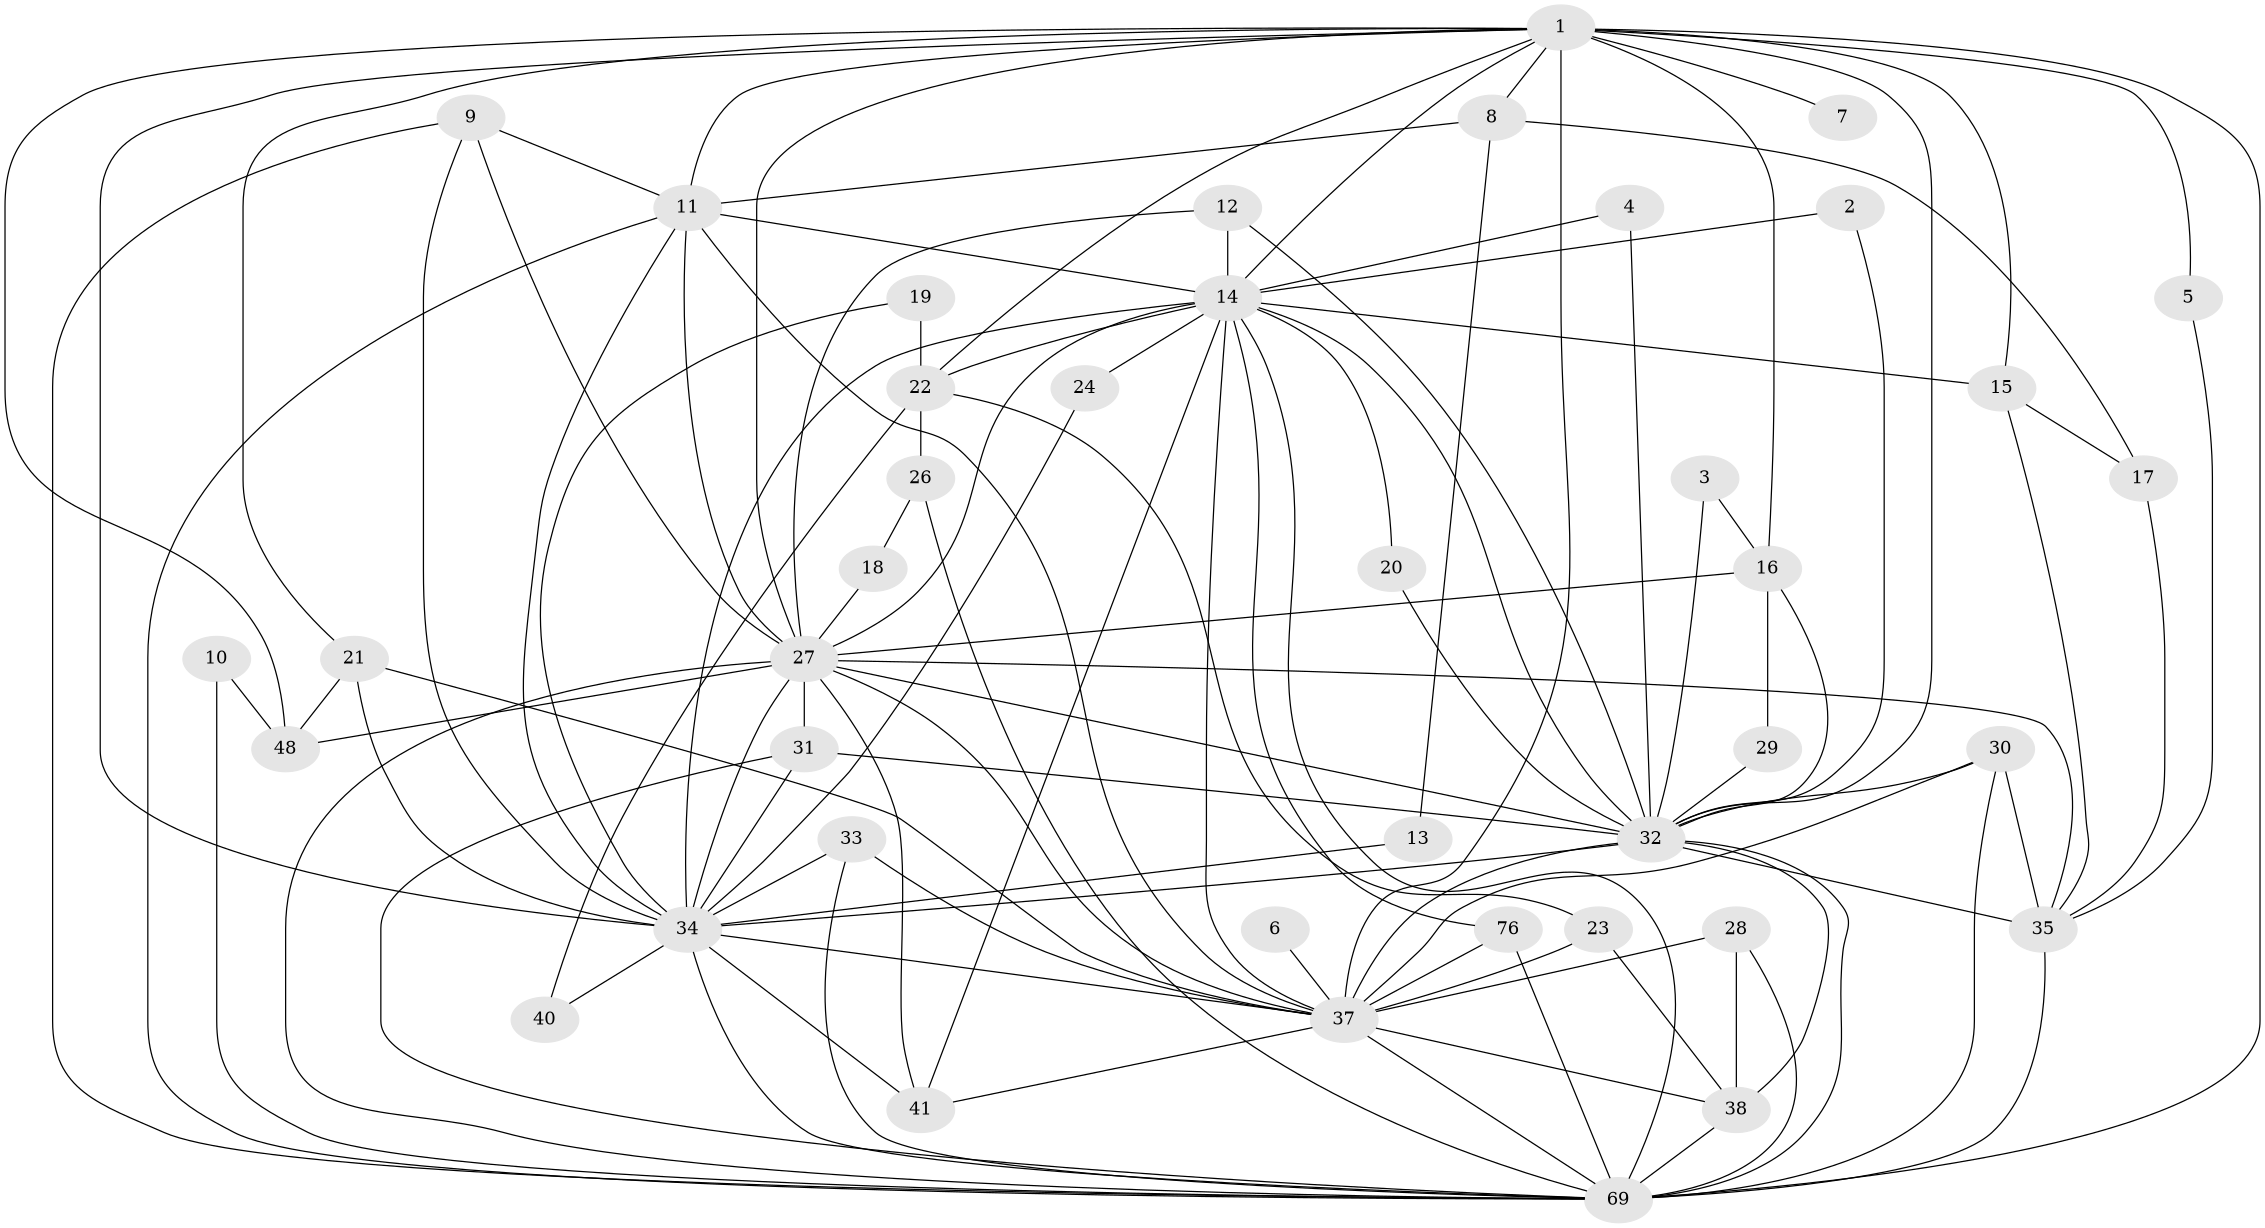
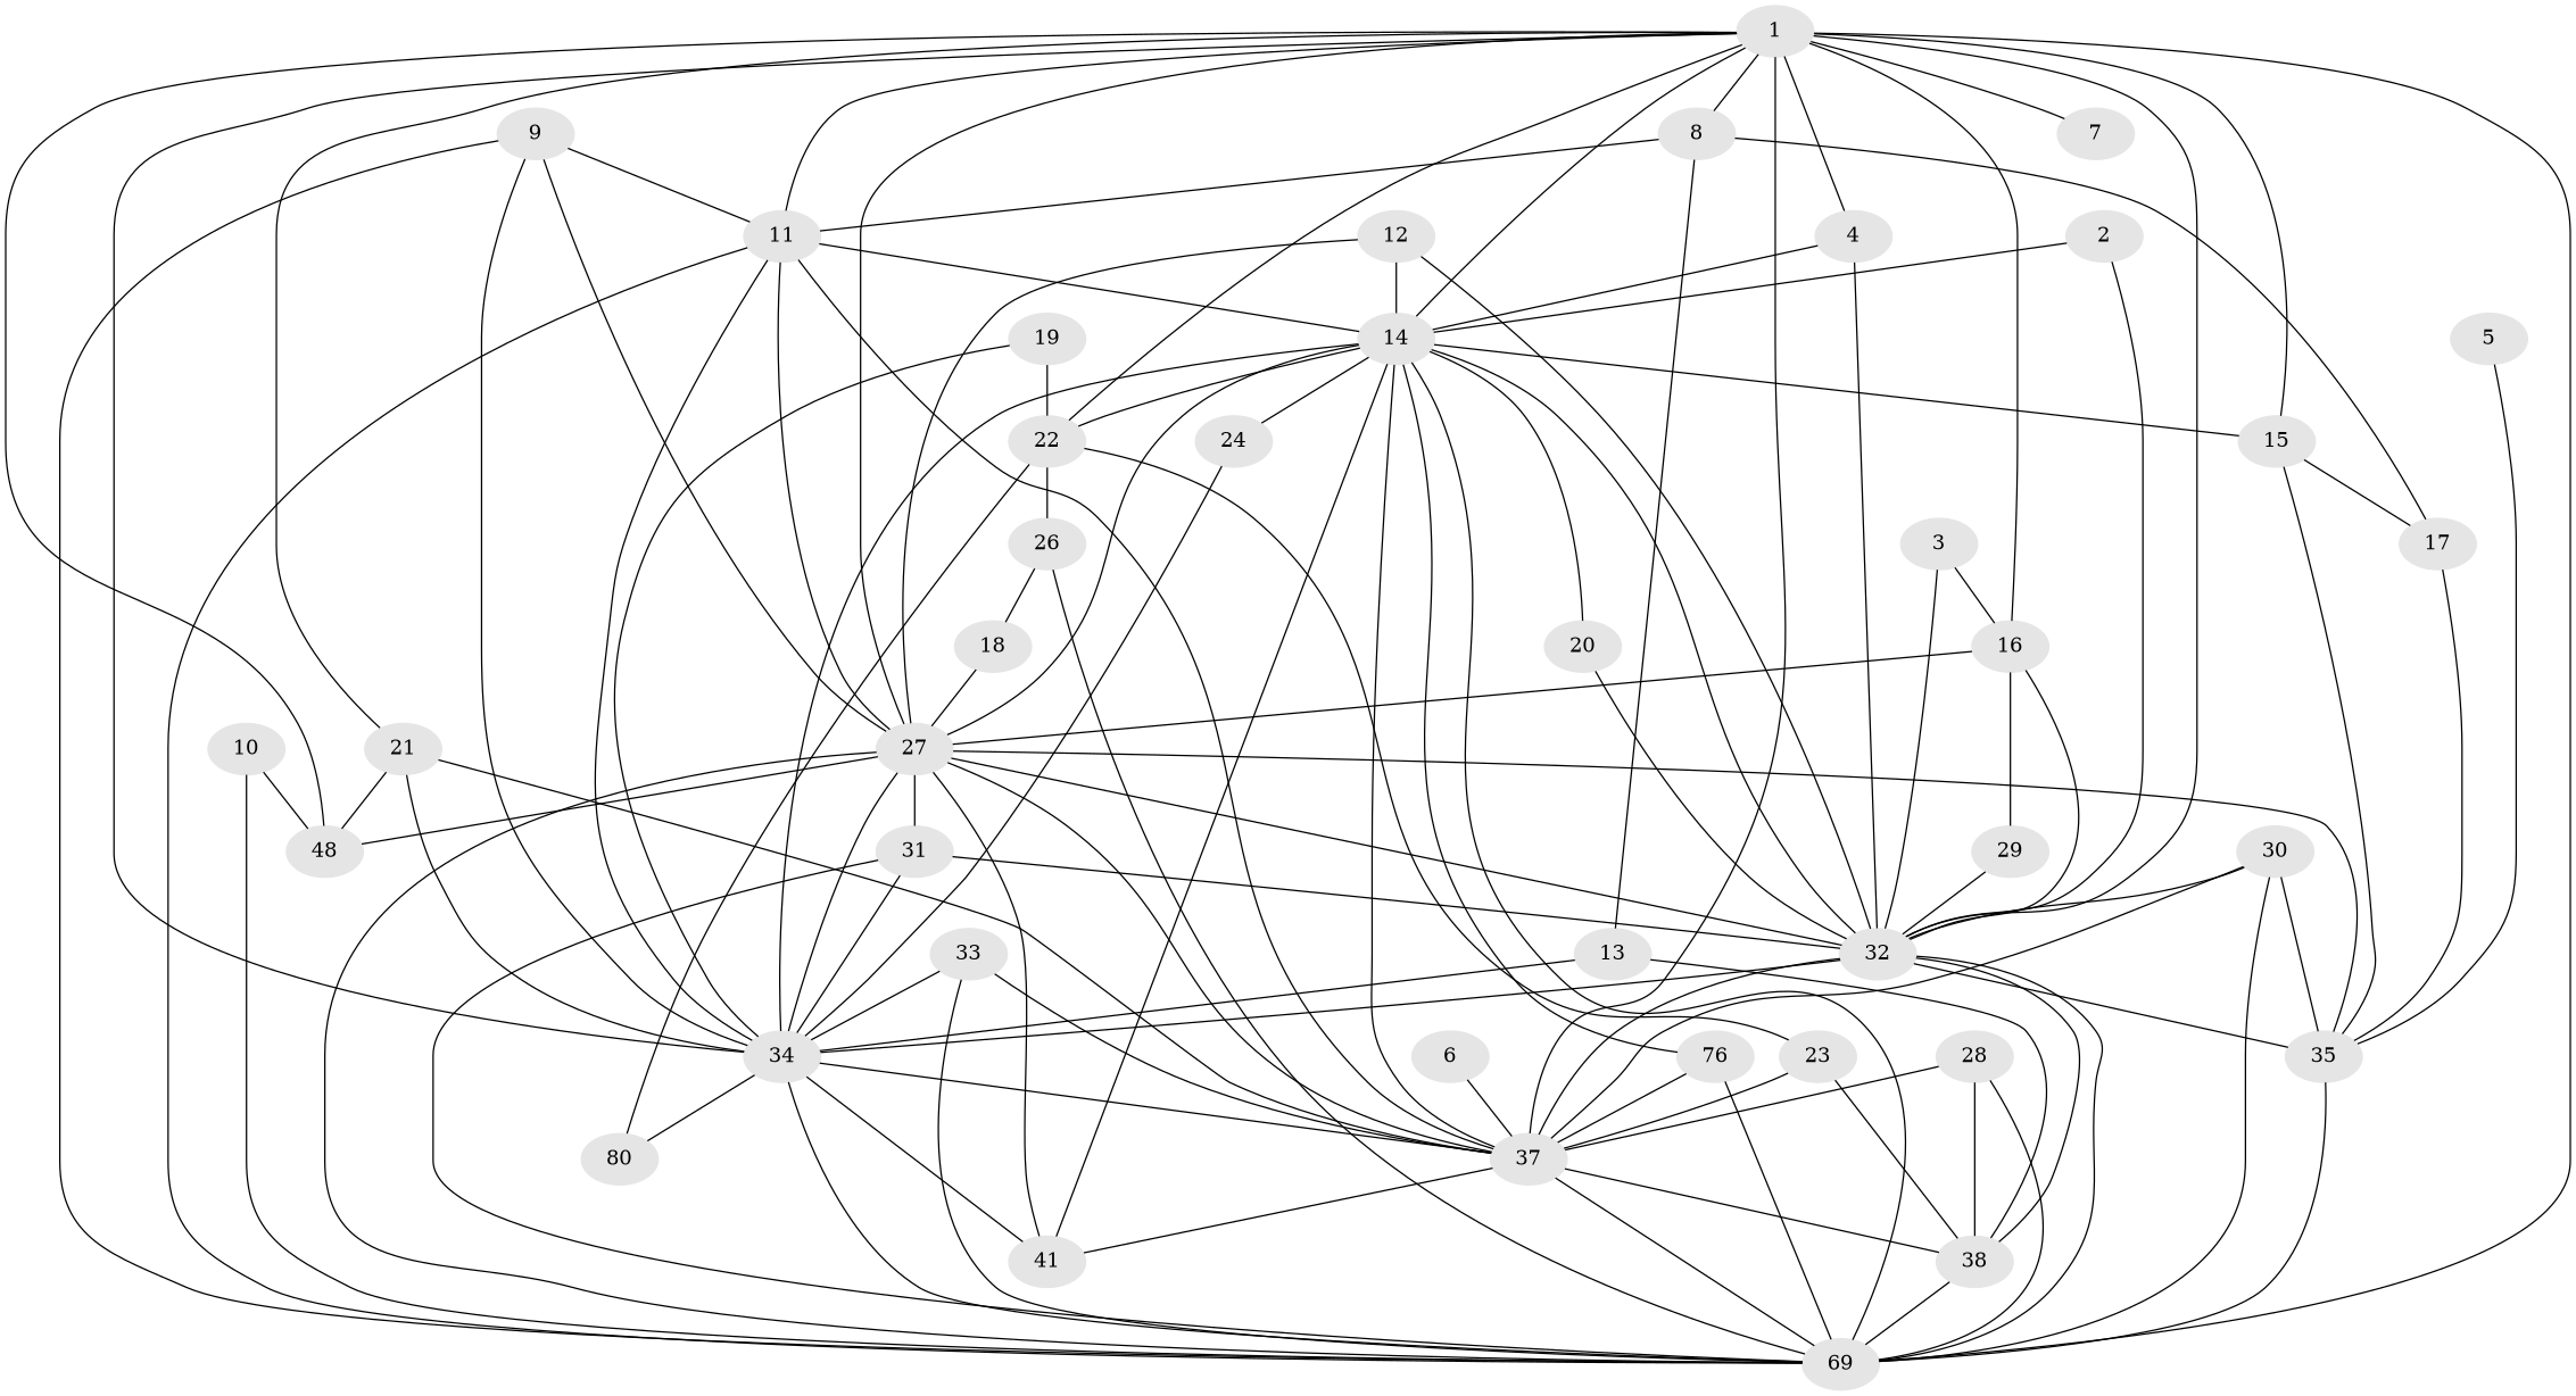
  graph {
    node [color=gray90 style=filled]
    edge [weight=1.0]
    1
    5
    7
    8
    11
    14
    15
    16
    21
    22
    27
    32
    34
    37
    n15 [label=69]
    n16 [label=48]
    35
    13
    17
    20
    24
    n22 [label=76]
    41
    29
    23
    26
-   40
+   40 [label=80]
    31
    38
    2
    3
    4
    6
    9
    10
    12
    18
    19
    28
    30
    33
-   1 -- 5
+   1 -- 4
    1 -- 7
    1 -- 8
    1 -- 11 [weight=2.0]
    1 -- 14 [weight=2.0]
    1 -- 15
    1 -- 16
    1 -- 21
    1 -- 22
    1 -- 27 [weight=2.0]
    1 -- 32 [weight=4.0]
    1 -- 34 [weight=2.0]
    1 -- 37 [weight=2.0]
    1 -- n15 [weight=3.0]
    1 -- n16
    5 -- 35
    8 -- 11
    8 -- 13
    8 -- 17
    11 -- 14
    11 -- 27
    11 -- 34
    11 -- 37
    11 -- n15
    14 -- 15
    14 -- 22 [weight=3.0]
    14 -- 27
    14 -- 32 [weight=2.0]
    14 -- 34
    14 -- 37
    14 -- n15
    14 -- 20
    14 -- 24
    14 -- n22
    14 -- 41 [weight=3.0]
    15 -- 35
    15 -- 17
    16 -- 27
    16 -- 32
    16 -- 29
    21 -- 34
    21 -- 37
    21 -- n16
    22 -- 23
    22 -- 26 [weight=2.0]
    22 -- 40
    27 -- 32 [weight=3.0]
    27 -- 34
    27 -- 37
    27 -- n15
    27 -- n16
    27 -- 35
    27 -- 41
    27 -- 31 [weight=2.0]
    32 -- 34 [weight=2.0]
    32 -- 37 [weight=2.0]
    32 -- n15 [weight=2.0]
    32 -- 35 [weight=2.0]
    32 -- 38 [weight=2.0]
    34 -- 37
    34 -- n15
    34 -- 41
    34 -- 40
    37 -- n15
    37 -- 41 [weight=2.0]
    37 -- 38 [weight=2.0]
    35 -- n15
    13 -- 34
+   13 -- 38
    17 -- 35
    20 -- 32
    24 -- 34
    n22 -- 37
    n22 -- n15
    29 -- 32
    23 -- 37
    23 -- 38
    26 -- n15
    26 -- 18
    31 -- 32
    31 -- 34
    31 -- n15
    38 -- n15
    2 -- 14
    2 -- 32
    3 -- 16
    3 -- 32
    4 -- 14
    4 -- 32
    6 -- 37
    9 -- 11
    9 -- 27 [weight=2.0]
    9 -- 34 [weight=2.0]
    9 -- n15
    10 -- n15
    10 -- n16
    12 -- 14
    12 -- 27
    12 -- 32
    18 -- 27
    19 -- 22
    19 -- 34
    28 -- 37
    28 -- n15
    28 -- 38 [weight=2.0]
    30 -- 32
    30 -- 37
    30 -- n15
    30 -- 35 [weight=2.0]
    33 -- 34
    33 -- 37
    33 -- n15
  }
